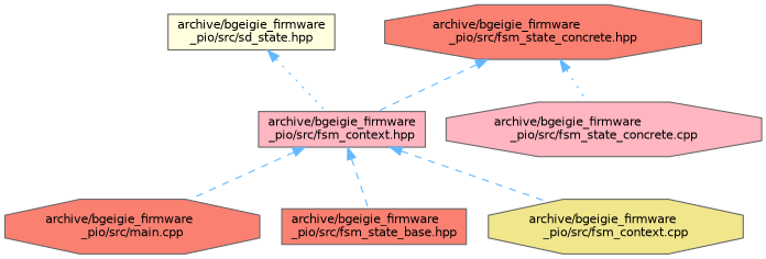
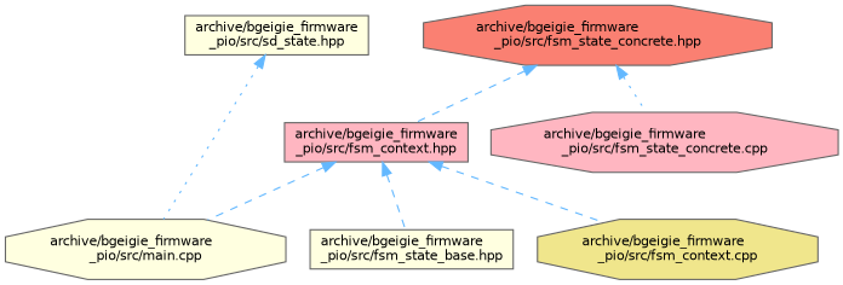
  digraph {
    node [color=grey40 fillcolor=lightyellow fontname=Helvetica fontsize=10 shape=octagon style=filled]
    edge [color=steelblue1 dir=back fontname=Helvetica fontsize=10 labelfontname=Helvetica labelfontsize=10 style=dashed]
    n1 [color=gray40 fontcolor=black height=0.2 label="archive/bgeigie_firmware\l_pio/src/sd_state.hpp" shape=box width=0.4]
    n2 [fillcolor=lightpink height=0.2 label="archive/bgeigie_firmware\l_pio/src/fsm_context.hpp" shape=box width=0.4]
    n3 [fillcolor=khaki height=0.2 label="archive/bgeigie_firmware\l_pio/src/fsm_context.cpp" width=0.4]
-   n4 [fillcolor=salmon height=0.2 label="archive/bgeigie_firmware\l_pio/src/fsm_state_base.hpp" shape=box width=0.4]
-   n5 [fillcolor=salmon height=0.2 label="archive/bgeigie_firmware\l_pio/src/main.cpp" width=0.4]
+   n4 [height=0.2 label="archive/bgeigie_firmware\l_pio/src/fsm_state_base.hpp" shape=box width=0.4]
+   n5 [height=0.2 label="archive/bgeigie_firmware\l_pio/src/main.cpp" width=0.4]
    n6 [fillcolor=salmon height=0.2 label="archive/bgeigie_firmware\l_pio/src/fsm_state_concrete.hpp" width=0.4]
    n7 [fillcolor=lightpink height=0.2 label="archive/bgeigie_firmware\l_pio/src/fsm_state_concrete.cpp" width=0.4]
-   n1 -> n2 [style=dotted]
+   n1 -> n5 [style=dotted]
    n2 -> n3
    n2 -> n4
    n2 -> n5
    n6 -> n2
    n6 -> n7 [style=dotted]
  }
